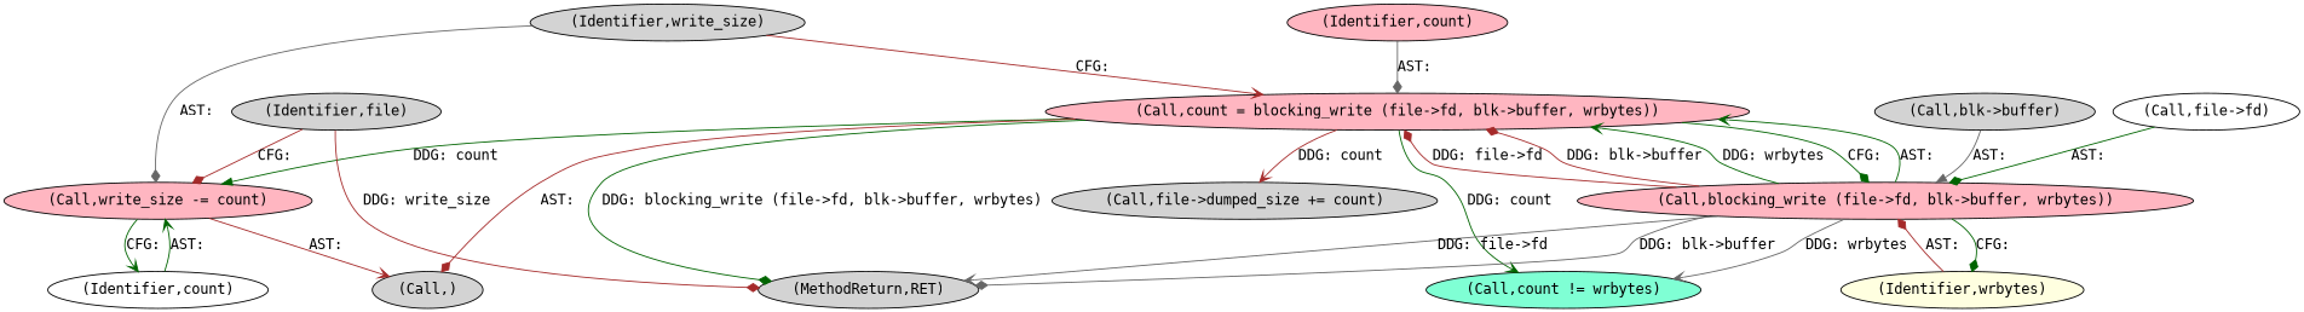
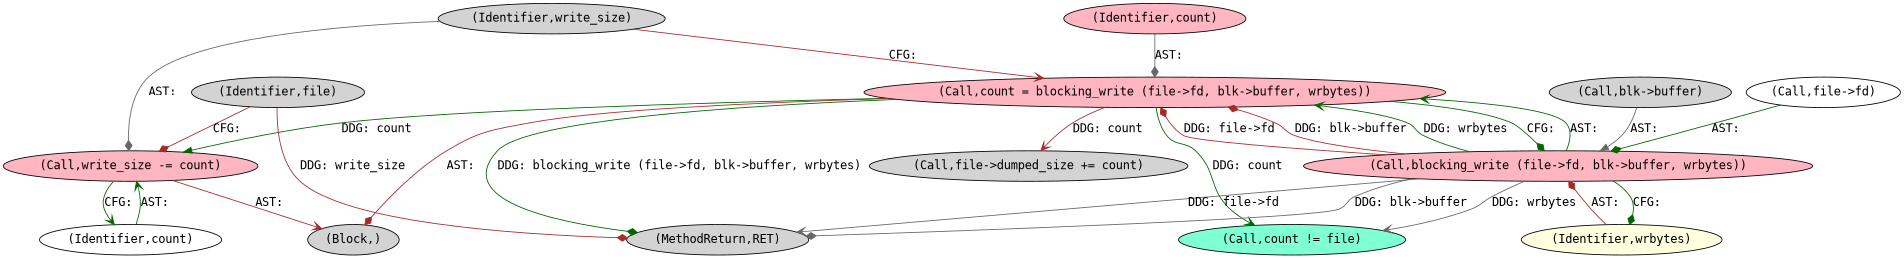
  digraph {
    fontname="DejaVu Sans Mono"
    node [fillcolor=lightgrey fontname="DejaVu Sans Mono" style=filled]
    edge [arrowhead=diamond color=darkgreen fontname="DejaVu Sans Mono"]
    n1 [fillcolor=lightpink label="(Call,write_size -= count)"]
-   n2 [label="(Call,)"]
+   n2 [label="(Block,)"]
    n3 [fillcolor=white label="(Identifier,count)"]
    n4 [label="(MethodReturn,RET)"]
    n5 [fillcolor=lightpink label="(Call,count = blocking_write (file->fd, blk->buffer, wrbytes))"]
    n6 [fillcolor=lightpink label="(Call,blocking_write (file->fd, blk->buffer, wrbytes))"]
-   n7 [fillcolor=aquamarine label="(Call,count != wrbytes)"]
+   n7 [fillcolor=aquamarine label="(Call,count != file)"]
    n8 [label="(Call,file->dumped_size += count)"]
    n9 [fillcolor=lightyellow label="(Identifier,wrbytes)"]
    n10 [fillcolor=lightpink label="(Identifier,count)"]
    n11 [label="(Identifier,file)"]
    n12 [fillcolor=white label="(Call,file->fd)"]
    n13 [label="(Call,blk->buffer)"]
    n14 [label="(Identifier,write_size)"]
    n1 -> n2 [arrowhead=vee color=brown label="AST: "]
    n1 -> n3 [arrowhead=vee label="CFG: "]
    n3 -> n1 [arrowhead=vee label="AST: "]
    n5 -> n1 [arrowhead=normal label="DDG: count"]
    n5 -> n2 [color=brown label="AST: "]
    n5 -> n4 [label="DDG: blocking_write (file->fd, blk->buffer, wrbytes)"]
    n5 -> n6 [label="CFG: "]
    n5 -> n7 [arrowhead=vee label="DDG: count"]
    n5 -> n8 [arrowhead=vee color=brown label="DDG: count"]
    n6 -> n4 [color=gray40 label="DDG: blk->buffer"]
    n6 -> n4 [arrowhead=vee color=gray40 label="DDG: file->fd"]
    n6 -> n5 [arrowhead=vee label="AST: "]
    n6 -> n5 [color=brown label="DDG: file->fd"]
    n6 -> n5 [color=brown label="DDG: blk->buffer"]
    n6 -> n5 [arrowhead=vee label="DDG: wrbytes"]
    n6 -> n7 [arrowhead=vee color=gray40 label="DDG: wrbytes"]
    n6 -> n9 [label="CFG: "]
    n9 -> n6 [color=brown label="AST: "]
    n10 -> n5 [color=gray40 label="AST: "]
    n11 -> n1 [color=brown label="CFG: "]
    n11 -> n4 [color=brown label="DDG: write_size"]
    n12 -> n6 [label="AST: "]
    n13 -> n6 [arrowhead=normal color=gray40 label="AST: "]
    n14 -> n1 [color=gray40 label="AST: "]
    n14 -> n5 [arrowhead=vee color=brown label="CFG: "]
  }
